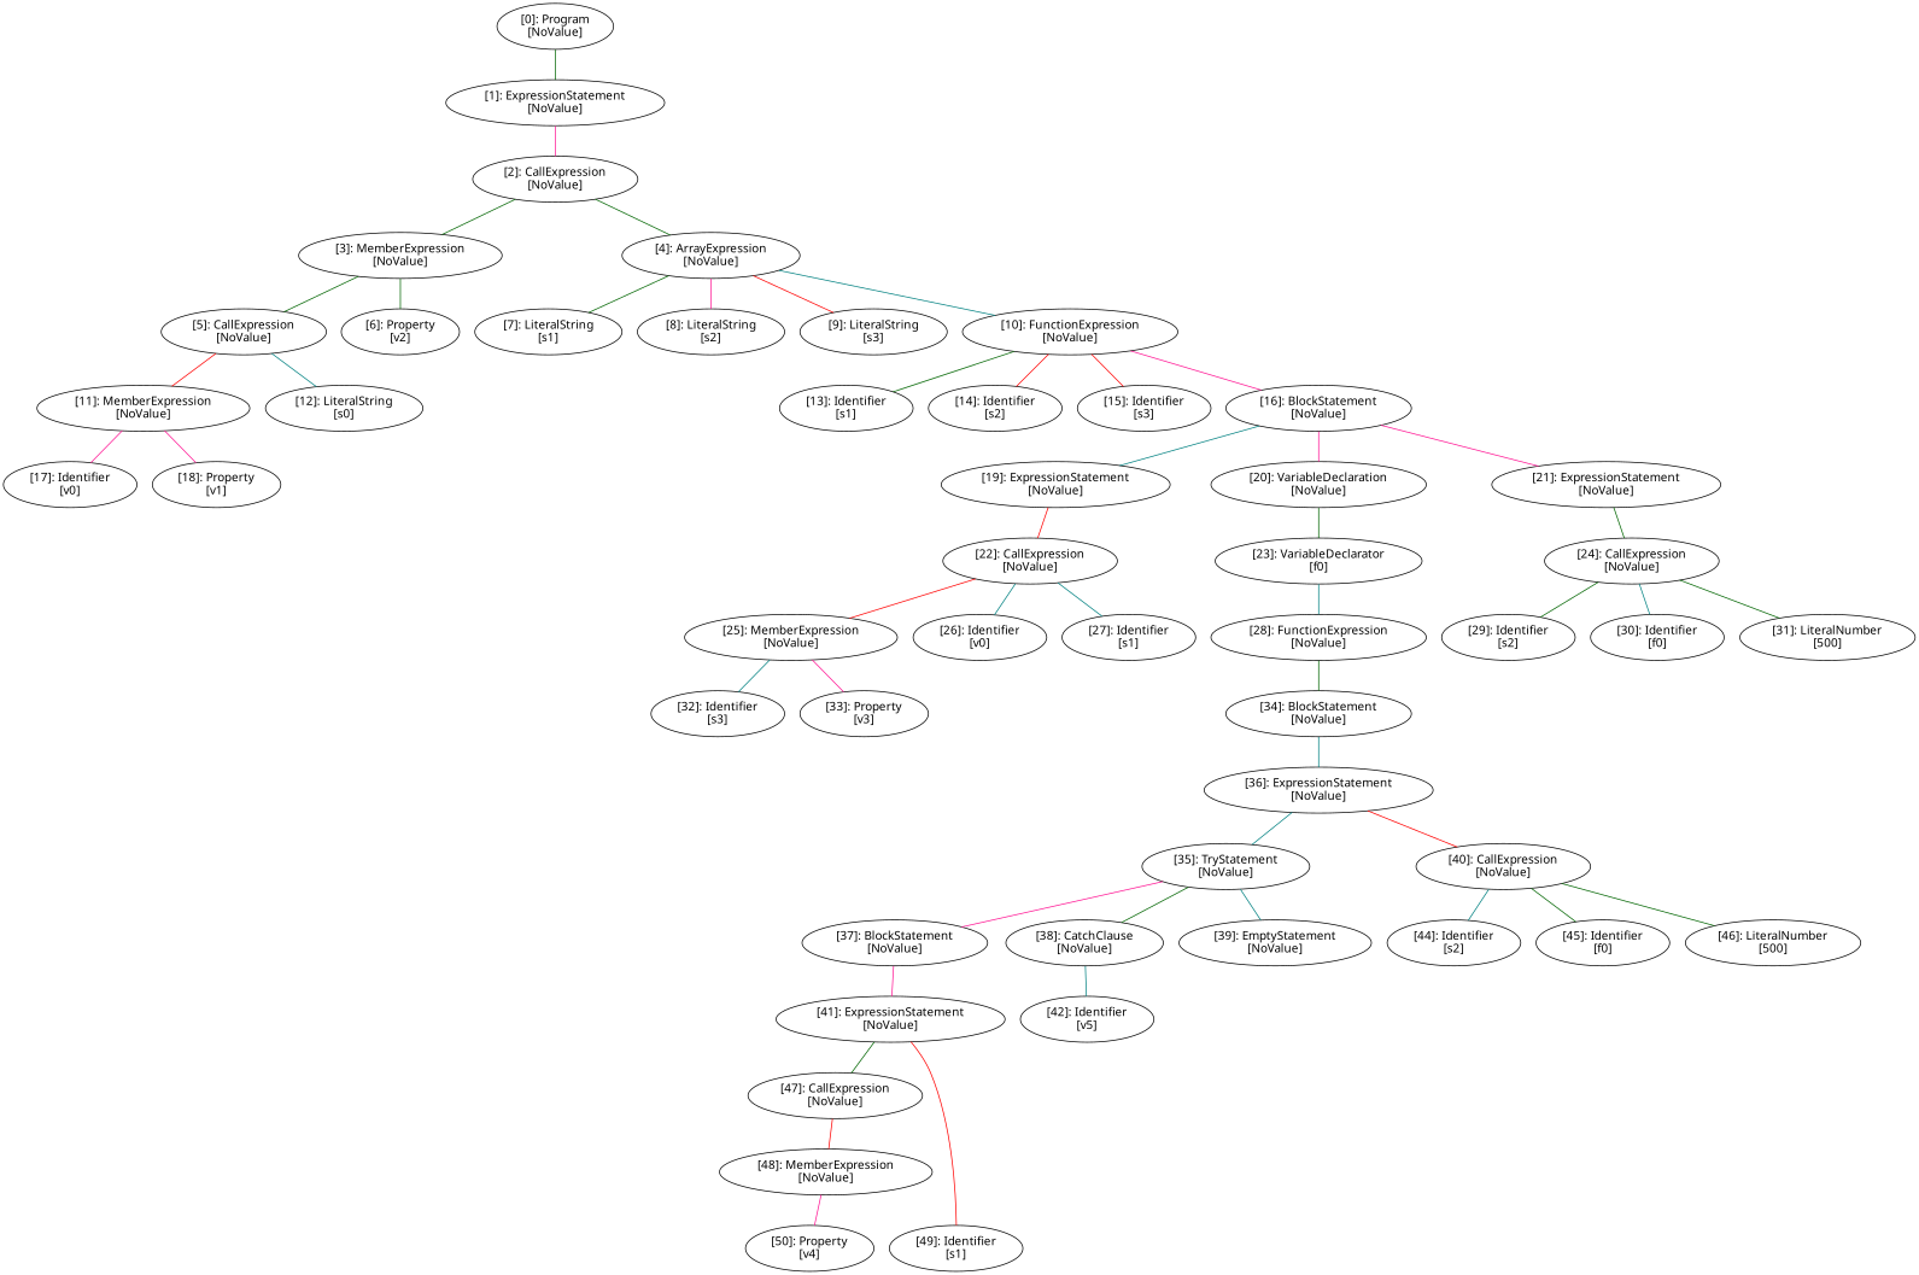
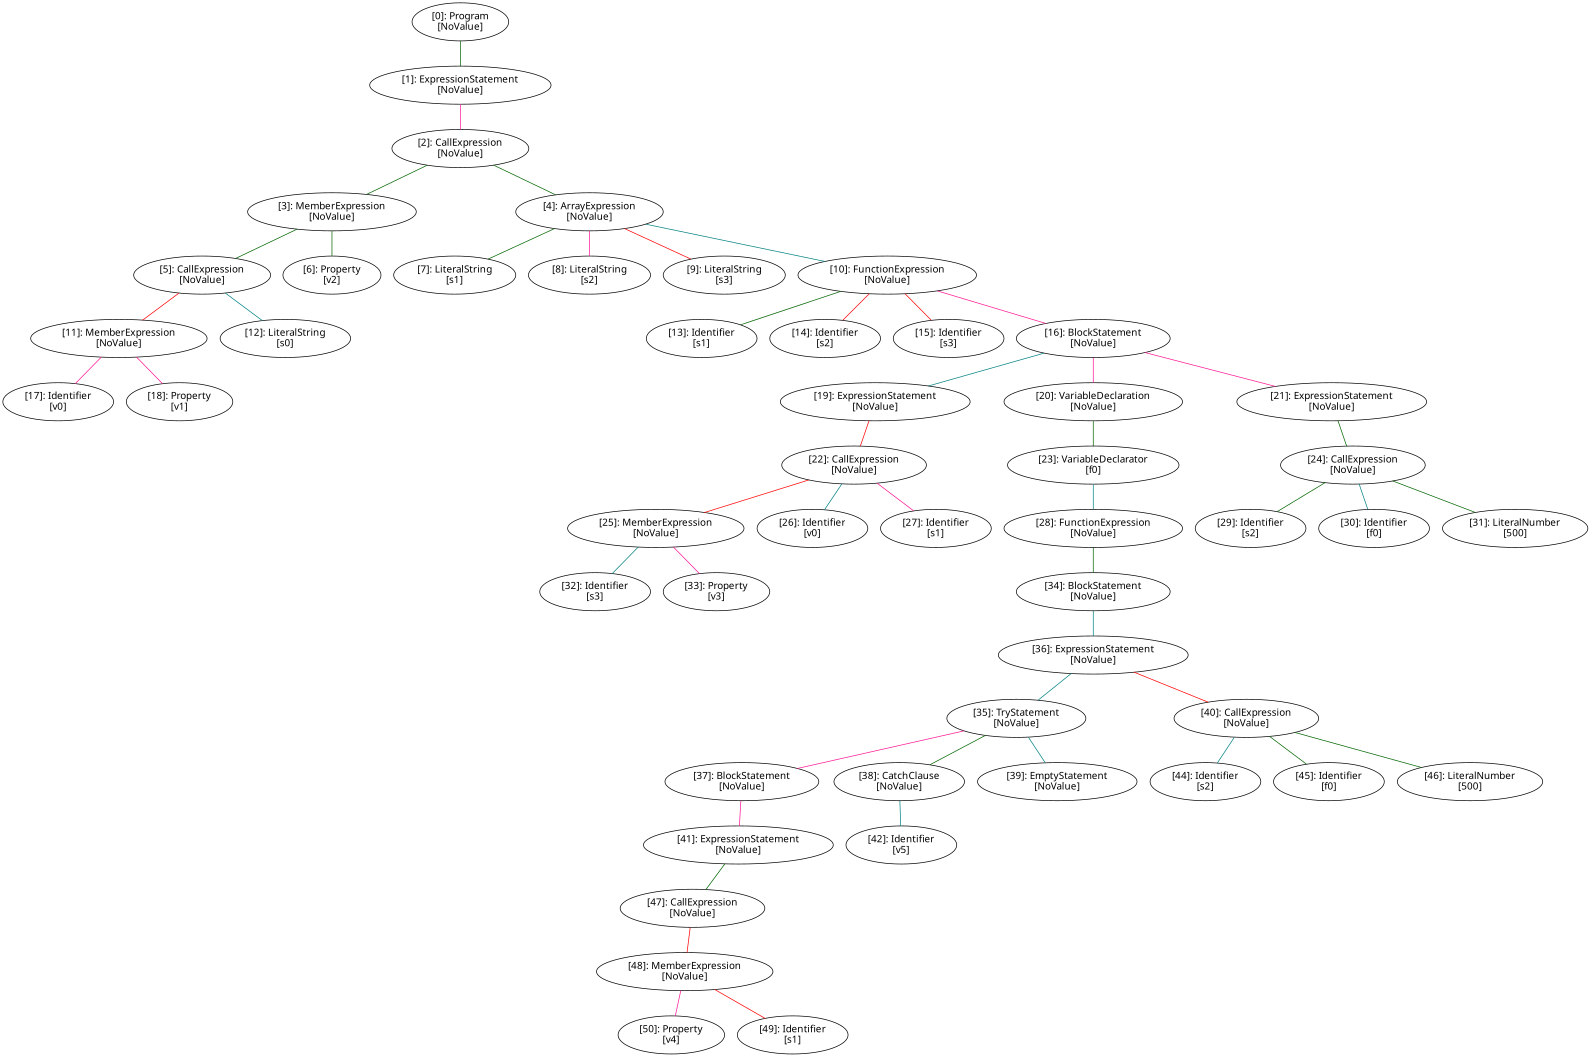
  graph {
    fontname="Noto Sans"
    node [fontname="Noto Sans"]
    edge [color=darkgreen fontname="Noto Sans"]
    n1 [label="[0]: Program\n[NoValue]"]
    n2 [label="[1]: ExpressionStatement\n[NoValue]"]
    n3 [label="[2]: CallExpression\n[NoValue]"]
    n4 [label="[3]: MemberExpression\n[NoValue]"]
    n5 [label="[4]: ArrayExpression\n[NoValue]"]
    n6 [label="[5]: CallExpression\n[NoValue]"]
    n7 [label="[6]: Property\n[v2]"]
    n8 [label="[7]: LiteralString\n[s1]"]
    n9 [label="[8]: LiteralString\n[s2]"]
    n10 [label="[9]: LiteralString\n[s3]"]
    n11 [label="[10]: FunctionExpression\n[NoValue]"]
    n12 [label="[11]: MemberExpression\n[NoValue]"]
    n13 [label="[12]: LiteralString\n[s0]"]
    n14 [label="[13]: Identifier\n[s1]"]
    n15 [label="[14]: Identifier\n[s2]"]
    n16 [label="[15]: Identifier\n[s3]"]
    n17 [label="[16]: BlockStatement\n[NoValue]"]
    n18 [label="[17]: Identifier\n[v0]"]
    n19 [label="[18]: Property\n[v1]"]
    n20 [label="[19]: ExpressionStatement\n[NoValue]"]
    n21 [label="[20]: VariableDeclaration\n[NoValue]"]
    n22 [label="[21]: ExpressionStatement\n[NoValue]"]
    n23 [label="[22]: CallExpression\n[NoValue]"]
    n24 [label="[23]: VariableDeclarator\n[f0]"]
    n25 [label="[24]: CallExpression\n[NoValue]"]
    n26 [label="[25]: MemberExpression\n[NoValue]"]
    n27 [label="[26]: Identifier\n[v0]"]
    n28 [label="[27]: Identifier\n[s1]"]
    n29 [label="[28]: FunctionExpression\n[NoValue]"]
    n30 [label="[29]: Identifier\n[s2]"]
    n31 [label="[30]: Identifier\n[f0]"]
    n32 [label="[31]: LiteralNumber\n[500]"]
    n33 [label="[32]: Identifier\n[s3]"]
    n34 [label="[33]: Property\n[v3]"]
    n35 [label="[34]: BlockStatement\n[NoValue]"]
    n36 [label="[36]: ExpressionStatement\n[NoValue]"]
    n37 [label="[35]: TryStatement\n[NoValue]"]
    n38 [label="[37]: BlockStatement\n[NoValue]"]
    n39 [label="[38]: CatchClause\n[NoValue]"]
    n40 [label="[39]: EmptyStatement\n[NoValue]"]
    n41 [label="[40]: CallExpression\n[NoValue]"]
    n42 [label="[41]: ExpressionStatement\n[NoValue]"]
    n43 [label="[42]: Identifier\n[v5]"]
    n44 [label="[44]: Identifier\n[s2]"]
    n45 [label="[45]: Identifier\n[f0]"]
    n46 [label="[46]: LiteralNumber\n[500]"]
    n47 [label="[47]: CallExpression\n[NoValue]"]
    n48 [label="[48]: MemberExpression\n[NoValue]"]
    n49 [label="[49]: Identifier\n[s1]"]
    n50 [label="[50]: Property\n[v4]"]
    n1 -- n2
    n2 -- n3 [color=deeppink]
    n3 -- n4
    n3 -- n5
    n4 -- n6
    n4 -- n7
    n5 -- n8
    n5 -- n9 [color=deeppink]
    n5 -- n10 [color=red]
    n5 -- n11 [color=teal]
    n6 -- n12 [color=red]
    n6 -- n13 [color=teal]
    n11 -- n14
    n11 -- n15 [color=red]
    n11 -- n16 [color=red]
    n11 -- n17 [color=deeppink]
    n12 -- n18 [color=deeppink]
    n12 -- n19 [color=deeppink]
    n17 -- n20 [color=teal]
    n17 -- n21 [color=deeppink]
    n17 -- n22 [color=deeppink]
    n20 -- n23 [color=red]
    n21 -- n24
    n22 -- n25
    n23 -- n26 [color=red]
    n23 -- n27 [color=teal]
-   n23 -- n28 [color=teal]
+   n23 -- n28 [color=deeppink]
    n24 -- n29 [color=teal]
    n25 -- n30
    n25 -- n31 [color=teal]
    n25 -- n32
    n26 -- n33 [color=teal]
    n26 -- n34 [color=deeppink]
    n29 -- n35
    n35 -- n36 [color=teal]
    n36 -- n37 [color=teal]
    n36 -- n41 [color=red]
    n37 -- n38 [color=deeppink]
    n37 -- n39
    n37 -- n40 [color=teal]
    n38 -- n42 [color=deeppink]
    n39 -- n43 [color=teal]
    n41 -- n44 [color=teal]
    n41 -- n45
    n41 -- n46
    n42 -- n47
    n47 -- n48 [color=red]
-   n42 -- n49 [color=red]
+   n48 -- n49 [color=red]
    n48 -- n50 [color=deeppink]
  }
